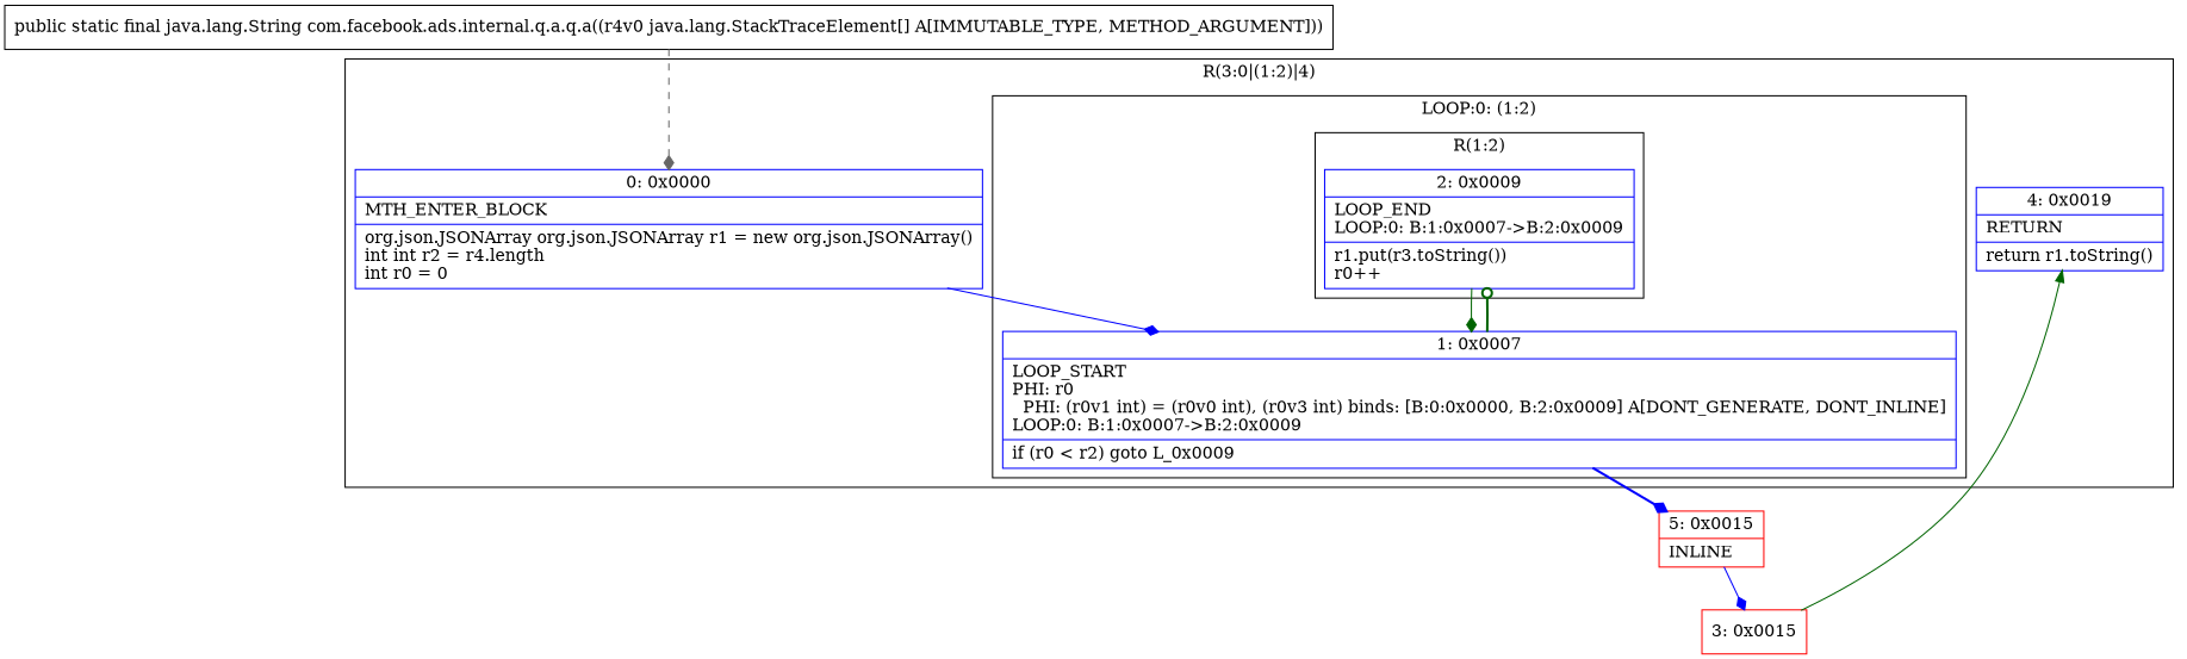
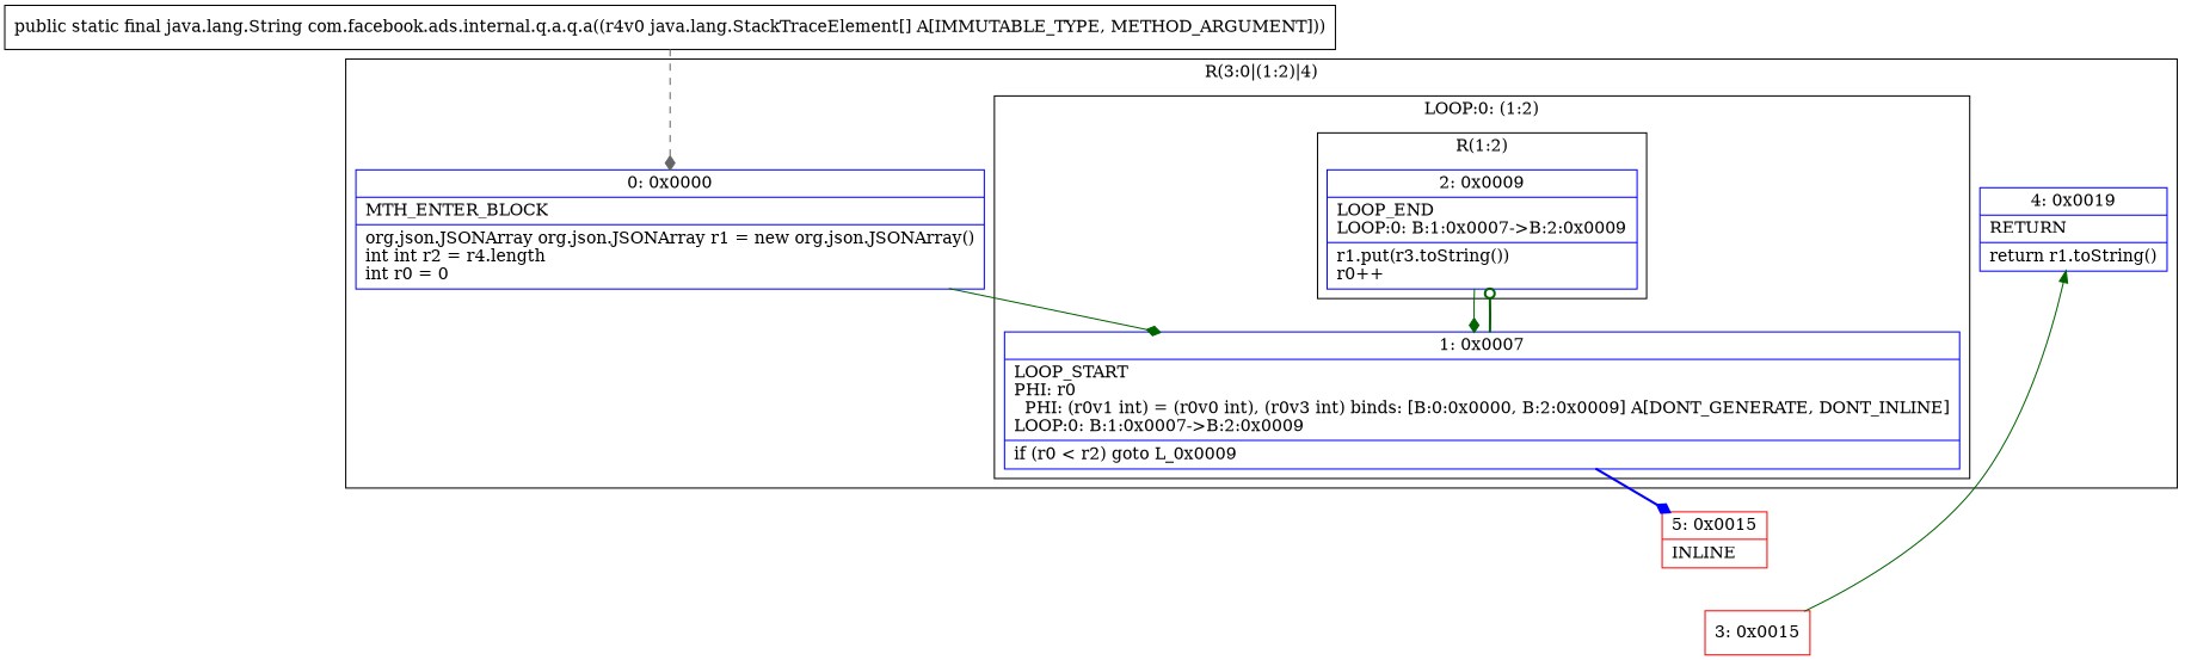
  digraph {
    node [color=blue shape=record]
    edge [arrowhead=diamond color=darkgreen style=solid]
    n1 [label="{2\:\ 0x0009|LOOP_END\lLOOP:0: B:1:0x0007\-\>B:2:0x0009\l|r1.put(r3.toString())\lr0++\l}"]
    n2 [label="{1\:\ 0x0007|LOOP_START\lPHI: r0 \l  PHI: (r0v1 int) = (r0v0 int), (r0v3 int) binds: [B:0:0x0000, B:2:0x0009] A[DONT_GENERATE, DONT_INLINE]\lLOOP:0: B:1:0x0007\-\>B:2:0x0009\l|if (r0 \< r2) goto L_0x0009\l}"]
    n3 [label="{0\:\ 0x0000|MTH_ENTER_BLOCK\l|org.json.JSONArray org.json.JSONArray r1 = new org.json.JSONArray()\lint int r2 = r4.length\lint r0 = 0\l}"]
    n4 [label="{4\:\ 0x0019|RETURN\l|return r1.toString()\l}"]
    n5 [color=red label="{5\:\ 0x0015|INLINE\l}"]
    n6 [color=red label="{3\:\ 0x0015}"]
    n7 [label="{public static final java.lang.String com.facebook.ads.internal.q.a.q.a((r4v0 java.lang.StackTraceElement[] A[IMMUTABLE_TYPE, METHOD_ARGUMENT])) }" color=""]
    subgraph cluster_1 {
      label="R(3:0|(1:2)|4)"
      n3
      n4
      subgraph cluster_2 {
        label="LOOP:0: (1:2)"
        n2
        subgraph cluster_3 {
          label="R(1:2)"
          n1
        }
      }
    }
    n1 -> n2
    n2 -> n1 [arrowhead=odot style=bold]
    n2 -> n5 [color=blue style=bold]
-   n3 -> n2 [color=blue]
-   n5 -> n6 [color=blue]
+   n3 -> n2
    n6 -> n4 [arrowhead=normal]
    n7 -> n3 [color=gray40 style=dashed]
  }
